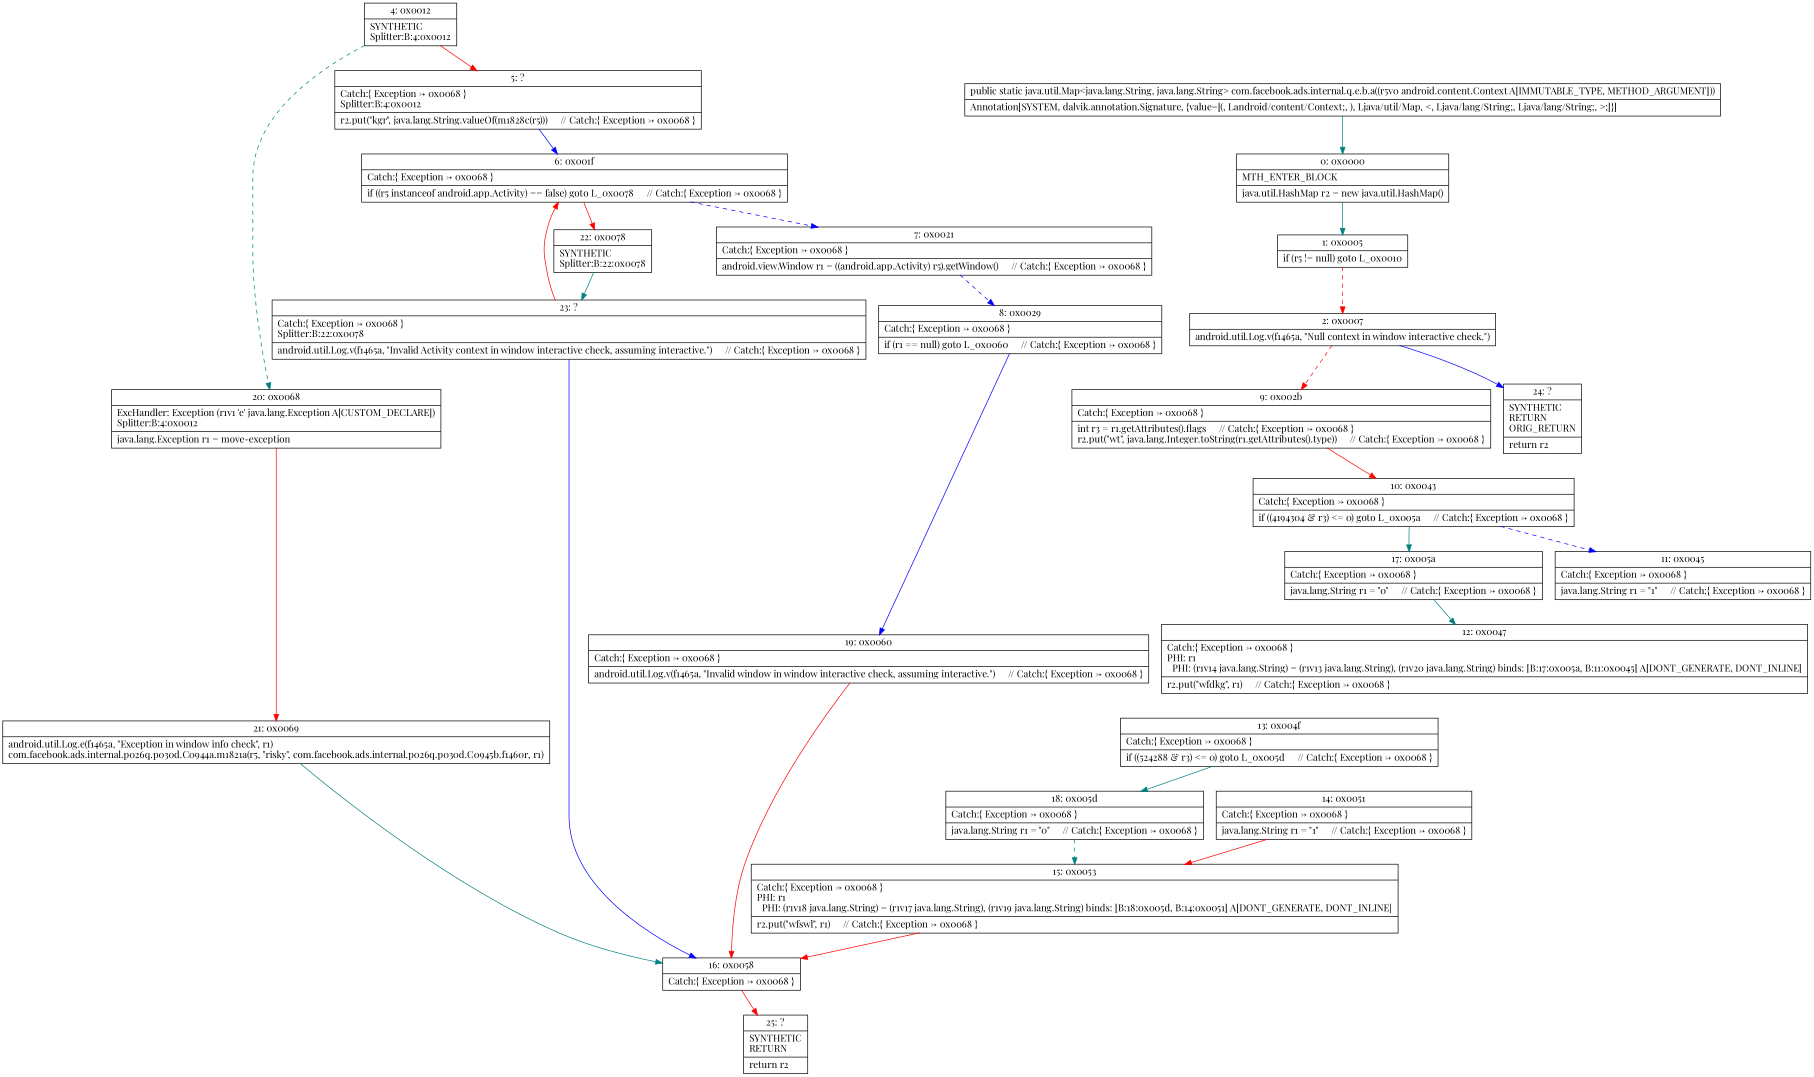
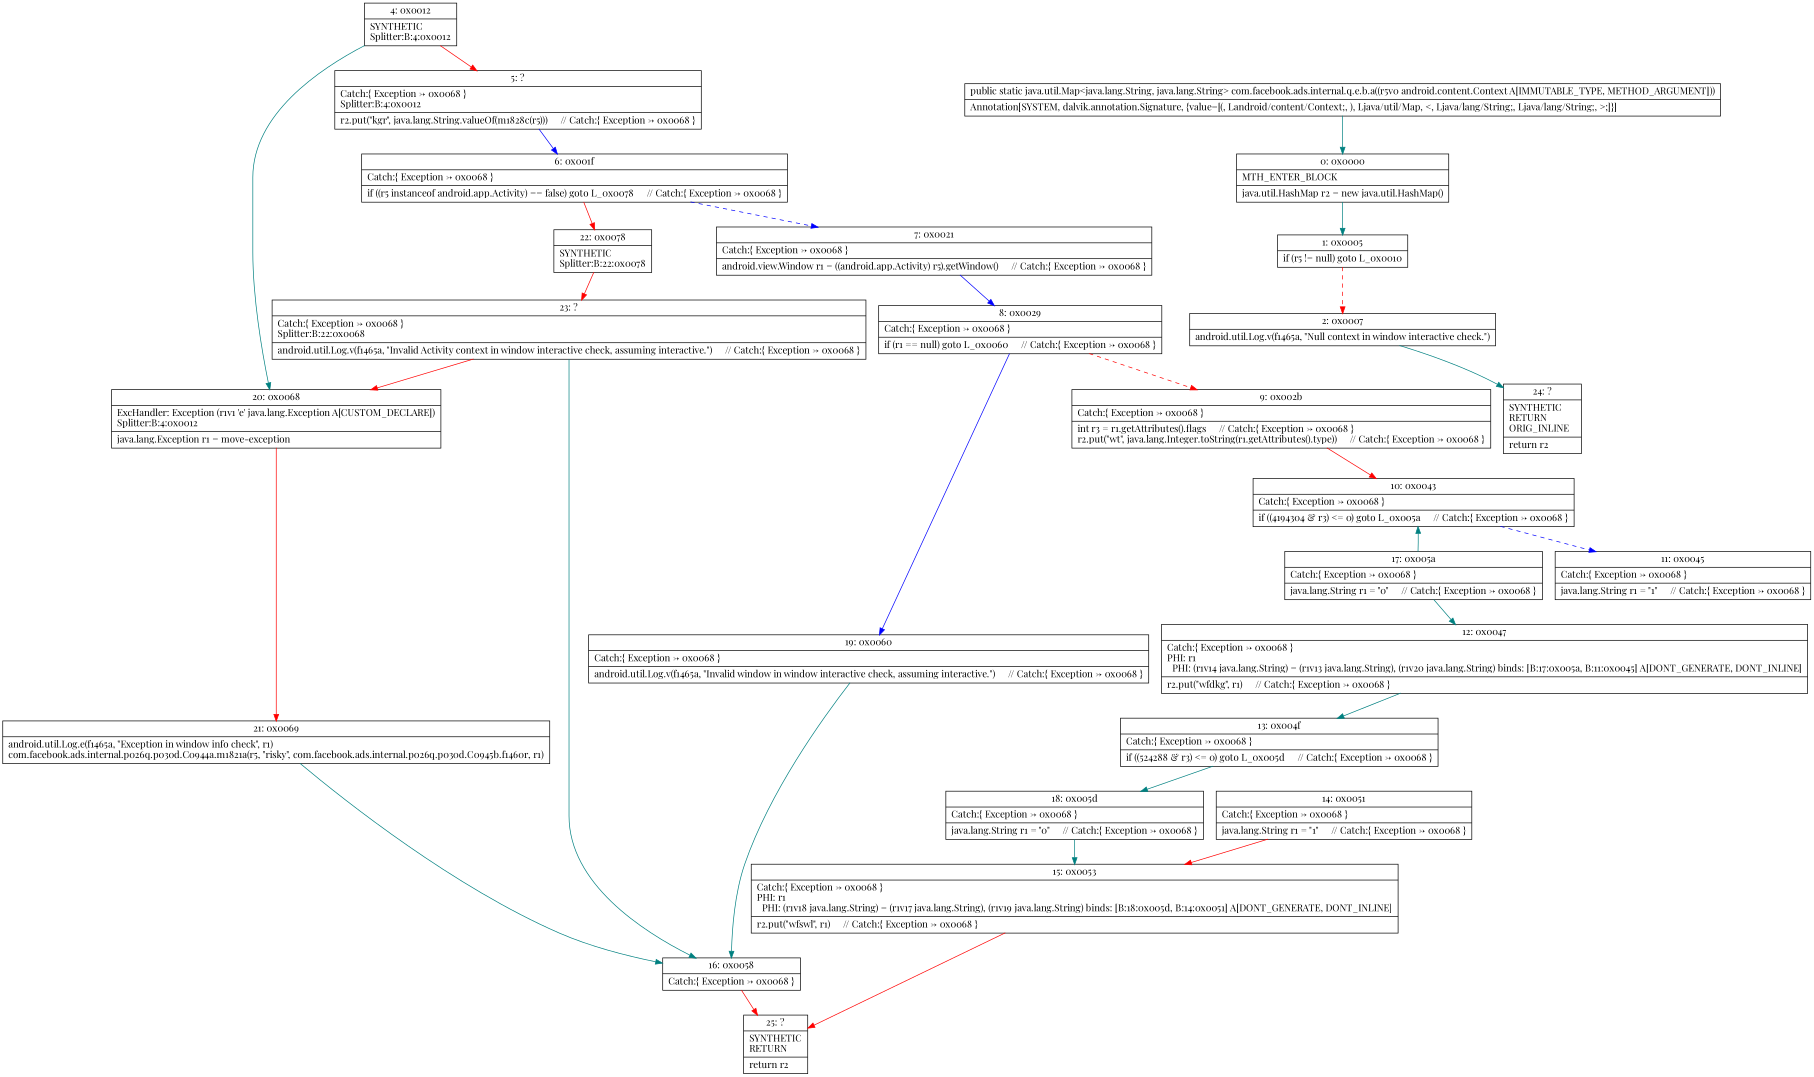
  digraph {
    fontname="Playfair Display"
    node [fontname="Playfair Display" shape=record]
    edge [color=teal fontname="Playfair Display"]
    n1 [label="{0\:\ 0x0000|MTH_ENTER_BLOCK\l|java.util.HashMap r2 = new java.util.HashMap()\l}"]
    n2 [label="{1\:\ 0x0005|if (r5 != null) goto L_0x0010\l}"]
    n3 [label="{2\:\ 0x0007|android.util.Log.v(f1465a, \"Null context in window interactive check.\")\l}"]
-   n4 [label="{24\:\ ?|SYNTHETIC\lRETURN\lORIG_RETURN\l|return r2\l}"]
+   n4 [label="{24\:\ ?|SYNTHETIC\lRETURN\lORIG_INLINE\l|return r2\l}"]
    n5 [label="{4\:\ 0x0012|SYNTHETIC\lSplitter:B:4:0x0012\l}"]
    n6 [label="{5\:\ ?|Catch:\{ Exception \-\> 0x0068 \}\lSplitter:B:4:0x0012\l|r2.put(\"kgr\", java.lang.String.valueOf(m1828c(r5)))     \/\/ Catch:\{ Exception \-\> 0x0068 \}\l}"]
    n7 [label="{20\:\ 0x0068|ExcHandler: Exception (r1v1 'e' java.lang.Exception A[CUSTOM_DECLARE])\lSplitter:B:4:0x0012\l|java.lang.Exception r1 = move\-exception\l}"]
    n8 [label="{6\:\ 0x001f|Catch:\{ Exception \-\> 0x0068 \}\l|if ((r5 instanceof android.app.Activity) == false) goto L_0x0078     \/\/ Catch:\{ Exception \-\> 0x0068 \}\l}"]
    n9 [label="{21\:\ 0x0069|android.util.Log.e(f1465a, \"Exception in window info check\", r1)\lcom.facebook.ads.internal.p026q.p030d.C0944a.m1821a(r5, \"risky\", com.facebook.ads.internal.p026q.p030d.C0945b.f1460r, r1)\l}"]
    n10 [label="{7\:\ 0x0021|Catch:\{ Exception \-\> 0x0068 \}\l|android.view.Window r1 = ((android.app.Activity) r5).getWindow()     \/\/ Catch:\{ Exception \-\> 0x0068 \}\l}"]
    n11 [label="{22\:\ 0x0078|SYNTHETIC\lSplitter:B:22:0x0078\l}"]
    n12 [label="{8\:\ 0x0029|Catch:\{ Exception \-\> 0x0068 \}\l|if (r1 == null) goto L_0x0060     \/\/ Catch:\{ Exception \-\> 0x0068 \}\l}"]
-   n13 [label="{23\:\ ?|Catch:\{ Exception \-\> 0x0068 \}\lSplitter:B:22:0x0078\l|android.util.Log.v(f1465a, \"Invalid Activity context in window interactive check, assuming interactive.\")     \/\/ Catch:\{ Exception \-\> 0x0068 \}\l}"]
+   n13 [label="{23\:\ ?|Catch:\{ Exception \-\> 0x0068 \}\lSplitter:B:22:0x0068\l|android.util.Log.v(f1465a, \"Invalid Activity context in window interactive check, assuming interactive.\")     \/\/ Catch:\{ Exception \-\> 0x0068 \}\l}"]
    n14 [label="{9\:\ 0x002b|Catch:\{ Exception \-\> 0x0068 \}\l|int r3 = r1.getAttributes().flags     \/\/ Catch:\{ Exception \-\> 0x0068 \}\lr2.put(\"wt\", java.lang.Integer.toString(r1.getAttributes().type))     \/\/ Catch:\{ Exception \-\> 0x0068 \}\l}"]
    n15 [label="{19\:\ 0x0060|Catch:\{ Exception \-\> 0x0068 \}\l|android.util.Log.v(f1465a, \"Invalid window in window interactive check, assuming interactive.\")     \/\/ Catch:\{ Exception \-\> 0x0068 \}\l}"]
    n16 [label="{10\:\ 0x0043|Catch:\{ Exception \-\> 0x0068 \}\l|if ((4194304 & r3) \<= 0) goto L_0x005a     \/\/ Catch:\{ Exception \-\> 0x0068 \}\l}"]
    n17 [label="{16\:\ 0x0058|Catch:\{ Exception \-\> 0x0068 \}\l}"]
    n18 [label="{11\:\ 0x0045|Catch:\{ Exception \-\> 0x0068 \}\l|java.lang.String r1 = \"1\"     \/\/ Catch:\{ Exception \-\> 0x0068 \}\l}"]
    n19 [label="{17\:\ 0x005a|Catch:\{ Exception \-\> 0x0068 \}\l|java.lang.String r1 = \"0\"     \/\/ Catch:\{ Exception \-\> 0x0068 \}\l}"]
    n20 [label="{12\:\ 0x0047|Catch:\{ Exception \-\> 0x0068 \}\lPHI: r1 \l  PHI: (r1v14 java.lang.String) = (r1v13 java.lang.String), (r1v20 java.lang.String) binds: [B:17:0x005a, B:11:0x0045] A[DONT_GENERATE, DONT_INLINE]\l|r2.put(\"wfdkg\", r1)     \/\/ Catch:\{ Exception \-\> 0x0068 \}\l}"]
    n21 [label="{13\:\ 0x004f|Catch:\{ Exception \-\> 0x0068 \}\l|if ((524288 & r3) \<= 0) goto L_0x005d     \/\/ Catch:\{ Exception \-\> 0x0068 \}\l}"]
    n22 [label="{18\:\ 0x005d|Catch:\{ Exception \-\> 0x0068 \}\l|java.lang.String r1 = \"0\"     \/\/ Catch:\{ Exception \-\> 0x0068 \}\l}"]
    n23 [label="{14\:\ 0x0051|Catch:\{ Exception \-\> 0x0068 \}\l|java.lang.String r1 = \"1\"     \/\/ Catch:\{ Exception \-\> 0x0068 \}\l}"]
    n24 [label="{15\:\ 0x0053|Catch:\{ Exception \-\> 0x0068 \}\lPHI: r1 \l  PHI: (r1v18 java.lang.String) = (r1v17 java.lang.String), (r1v19 java.lang.String) binds: [B:18:0x005d, B:14:0x0051] A[DONT_GENERATE, DONT_INLINE]\l|r2.put(\"wfswl\", r1)     \/\/ Catch:\{ Exception \-\> 0x0068 \}\l}"]
    n25 [label="{25\:\ ?|SYNTHETIC\lRETURN\l|return r2\l}"]
    n26 [label="{public static java.util.Map\<java.lang.String, java.lang.String\> com.facebook.ads.internal.q.e.b.a((r5v0 android.content.Context A[IMMUTABLE_TYPE, METHOD_ARGUMENT]))  | Annotation[SYSTEM, dalvik.annotation.Signature, \{value=[(, Landroid\/content\/Context;, ), Ljava\/util\/Map, \<, Ljava\/lang\/String;, Ljava\/lang\/String;, \>;]\}]\l}"]
    n1 -> n2
    n2 -> n3 [color=red style=dashed]
-   n3 -> n4 [color=blue]
+   n3 -> n4
    n5 -> n6 [color=red]
-   n5 -> n7 [style=dashed]
+   n5 -> n7
    n6 -> n8 [color=blue]
    n7 -> n9 [color=red]
    n8 -> n10 [color=blue style=dashed]
    n8 -> n11 [color=red]
    n9 -> n17
-   n10 -> n12 [color=blue style=dashed]
-   n11 -> n13
-   n3 -> n14 [color=red style=dashed]
+   n10 -> n12 [color=blue]
+   n11 -> n13 [color=red]
+   n12 -> n14 [color=red style=dashed]
    n12 -> n15 [color=blue]
-   n13 -> n8 [color=red]
-   n13 -> n17 [color=blue]
+   n13 -> n7 [color=red]
+   n13 -> n17
    n14 -> n16 [color=red]
-   n15 -> n17 [color=red]
+   n15 -> n17
    n16 -> n18 [color=blue style=dashed]
-   n16 -> n19
+   n19 -> n16
    n17 -> n25 [color=red]
    n19 -> n20
+   n20 -> n21
    n21 -> n22
-   n22 -> n24 [style=dashed]
+   n22 -> n24
    n23 -> n24 [color=red]
-   n24 -> n17 [color=red]
+   n24 -> n25 [color=red]
    n26 -> n1
  }
